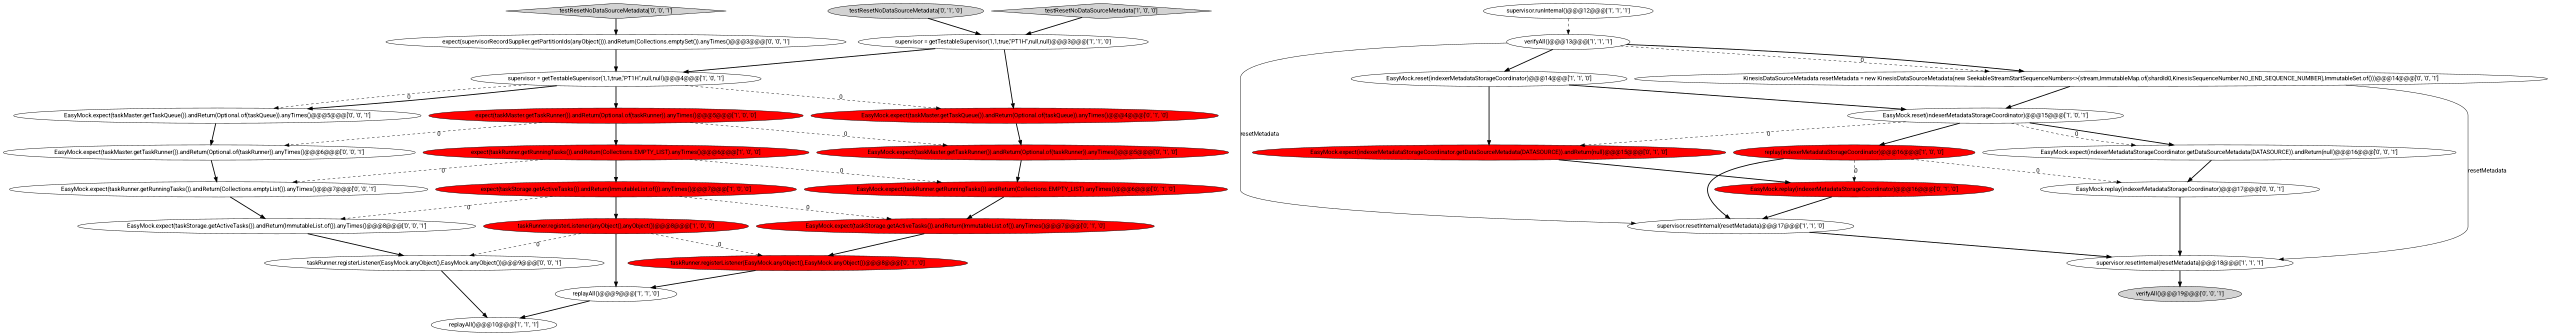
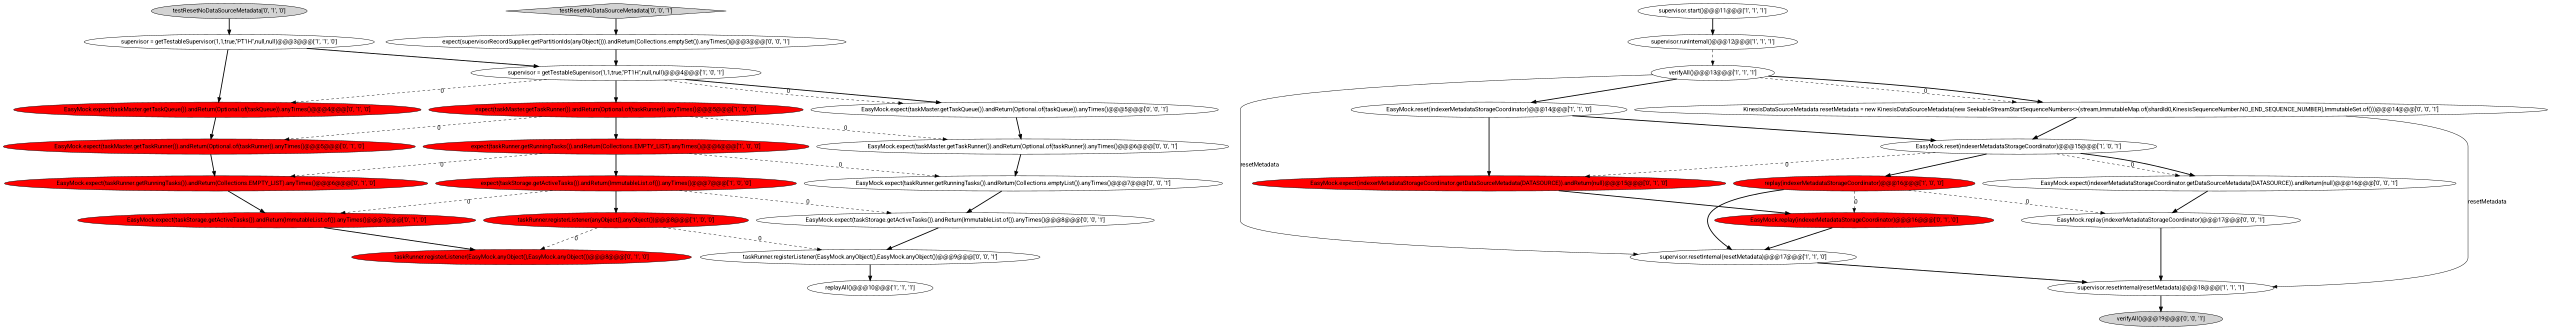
  digraph {
    fontname=Roboto
    node [fillcolor=white fontname=Roboto shape=ellipse style=filled]
    edge [fontname=Roboto style=bold]
    n1 [fillcolor=red label="EasyMock.expect(taskMaster.getTaskQueue()).andReturn(Optional.of(taskQueue)).anyTimes()@@@4@@@['0', '1', '0']"]
    n2 [fillcolor=red label="EasyMock.expect(taskMaster.getTaskRunner()).andReturn(Optional.of(taskRunner)).anyTimes()@@@5@@@['0', '1', '0']"]
    n3 [fillcolor=red label="EasyMock.expect(taskRunner.getRunningTasks()).andReturn(Collections.EMPTY_LIST).anyTimes()@@@6@@@['0', '1', '0']"]
    n4 [fillcolor=red label="replay(indexerMetadataStorageCoordinator)@@@16@@@['1', '0', '0']"]
    n5 [label="EasyMock.replay(indexerMetadataStorageCoordinator)@@@17@@@['0', '0', '1']"]
    n6 [label="supervisor.resetInternal(resetMetadata)@@@17@@@['1', '1', '0']"]
    n7 [fillcolor=red label="EasyMock.replay(indexerMetadataStorageCoordinator)@@@16@@@['0', '1', '0']"]
    n8 [label="supervisor.resetInternal(resetMetadata)@@@18@@@['1', '1', '1']"]
    n9 [label="supervisor.runInternal()@@@12@@@['1', '1', '1']"]
    n10 [label="verifyAll()@@@13@@@['1', '1', '1']"]
    n11 [label="EasyMock.reset(indexerMetadataStorageCoordinator)@@@14@@@['1', '1', '0']"]
    n12 [label="KinesisDataSourceMetadata resetMetadata = new KinesisDataSourceMetadata(new SeekableStreamStartSequenceNumbers<>(stream,ImmutableMap.of(shardId0,KinesisSequenceNumber.NO_END_SEQUENCE_NUMBER),ImmutableSet.of()))@@@14@@@['0', '0', '1']"]
    n13 [fillcolor=lightgray label="verifyAll()@@@19@@@['0', '0', '1']"]
    n14 [fillcolor=lightgray label="testResetNoDataSourceMetadata['0', '0', '1']" shape=diamond]
    n15 [label="expect(supervisorRecordSupplier.getPartitionIds(anyObject())).andReturn(Collections.emptySet()).anyTimes()@@@3@@@['0', '0', '1']"]
    n16 [label="supervisor = getTestableSupervisor(1,1,true,\"PT1H\",null,null)@@@4@@@['1', '0', '1']"]
-   n17 [fillcolor=lightgray label="testResetNoDataSourceMetadata['1', '0', '0']" shape=diamond]
    n18 [label="supervisor = getTestableSupervisor(1,1,true,\"PT1H\",null,null)@@@3@@@['1', '1', '0']"]
    n19 [fillcolor=red label="EasyMock.expect(indexerMetadataStorageCoordinator.getDataSourceMetadata(DATASOURCE)).andReturn(null)@@@15@@@['0', '1', '0']"]
    n20 [label="EasyMock.reset(indexerMetadataStorageCoordinator)@@@15@@@['1', '0', '1']"]
    n21 [fillcolor=red label="expect(taskMaster.getTaskRunner()).andReturn(Optional.of(taskRunner)).anyTimes()@@@5@@@['1', '0', '0']"]
    n22 [label="EasyMock.expect(taskMaster.getTaskQueue()).andReturn(Optional.of(taskQueue)).anyTimes()@@@5@@@['0', '0', '1']"]
    n23 [label="EasyMock.expect(taskMaster.getTaskRunner()).andReturn(Optional.of(taskRunner)).anyTimes()@@@6@@@['0', '0', '1']"]
    n24 [fillcolor=red label="expect(taskRunner.getRunningTasks()).andReturn(Collections.EMPTY_LIST).anyTimes()@@@6@@@['1', '0', '0']"]
+   n25 [label="supervisor.start()@@@11@@@['1', '1', '1']"]
    n26 [fillcolor=lightgray label="testResetNoDataSourceMetadata['0', '1', '0']"]
    n27 [label="EasyMock.expect(taskStorage.getActiveTasks()).andReturn(ImmutableList.of()).anyTimes()@@@8@@@['0', '0', '1']"]
    n28 [label="taskRunner.registerListener(EasyMock.anyObject(),EasyMock.anyObject())@@@9@@@['0', '0', '1']"]
    n29 [label="replayAll()@@@10@@@['1', '1', '1']"]
    n30 [label="EasyMock.expect(indexerMetadataStorageCoordinator.getDataSourceMetadata(DATASOURCE)).andReturn(null)@@@16@@@['0', '0', '1']"]
    n31 [fillcolor=red label="taskRunner.registerListener(EasyMock.anyObject(),EasyMock.anyObject())@@@8@@@['0', '1', '0']"]
-   n32 [label="replayAll()@@@9@@@['1', '1', '0']"]
    n33 [fillcolor=red label="expect(taskStorage.getActiveTasks()).andReturn(ImmutableList.of()).anyTimes()@@@7@@@['1', '0', '0']"]
    n34 [fillcolor=red label="taskRunner.registerListener(anyObject(),anyObject())@@@8@@@['1', '0', '0']"]
    n35 [fillcolor=red label="EasyMock.expect(taskStorage.getActiveTasks()).andReturn(ImmutableList.of()).anyTimes()@@@7@@@['0', '1', '0']"]
    n36 [label="EasyMock.expect(taskRunner.getRunningTasks()).andReturn(Collections.emptyList()).anyTimes()@@@7@@@['0', '0', '1']"]
    n1 -> n2
    n2 -> n3
    n3 -> n35
    n4 -> n5 [label=0 style=dashed]
    n4 -> n6
    n4 -> n7 [label=0 style=dashed]
    n5 -> n8
    n6 -> n8
    n7 -> n6
    n8 -> n13
    n9 -> n10 [style=dashed]
    n10 -> n6 [label=resetMetadata style=solid]
    n10 -> n11
    n10 -> n12 [label=0 style=dashed]
    n10 -> n12
    n11 -> n19
    n11 -> n20
    n12 -> n8 [label=resetMetadata style=solid]
    n12 -> n20
    n14 -> n15
    n15 -> n16
    n16 -> n1 [label=0 style=dashed]
    n16 -> n21
    n16 -> n22
    n16 -> n22 [label=0 style=dashed]
-   n17 -> n18
    n18 -> n1
    n18 -> n16
    n19 -> n7
    n20 -> n4
    n20 -> n19 [label=0 style=dashed]
    n20 -> n30 [label=0 style=dashed]
    n20 -> n30
    n21 -> n2 [label=0 style=dashed]
    n21 -> n23 [label=0 style=dashed]
    n21 -> n24
    n22 -> n23
    n23 -> n36
    n24 -> n3 [label=0 style=dashed]
    n24 -> n33
    n24 -> n36 [label=0 style=dashed]
+   n25 -> n9
    n26 -> n18
    n27 -> n28
    n28 -> n29
    n30 -> n5
-   n31 -> n32
-   n32 -> n29
    n33 -> n27 [label=0 style=dashed]
    n33 -> n34
    n33 -> n35 [label=0 style=dashed]
    n34 -> n28 [label=0 style=dashed]
    n34 -> n31 [label=0 style=dashed]
-   n34 -> n32
    n35 -> n31
    n36 -> n27
  }
